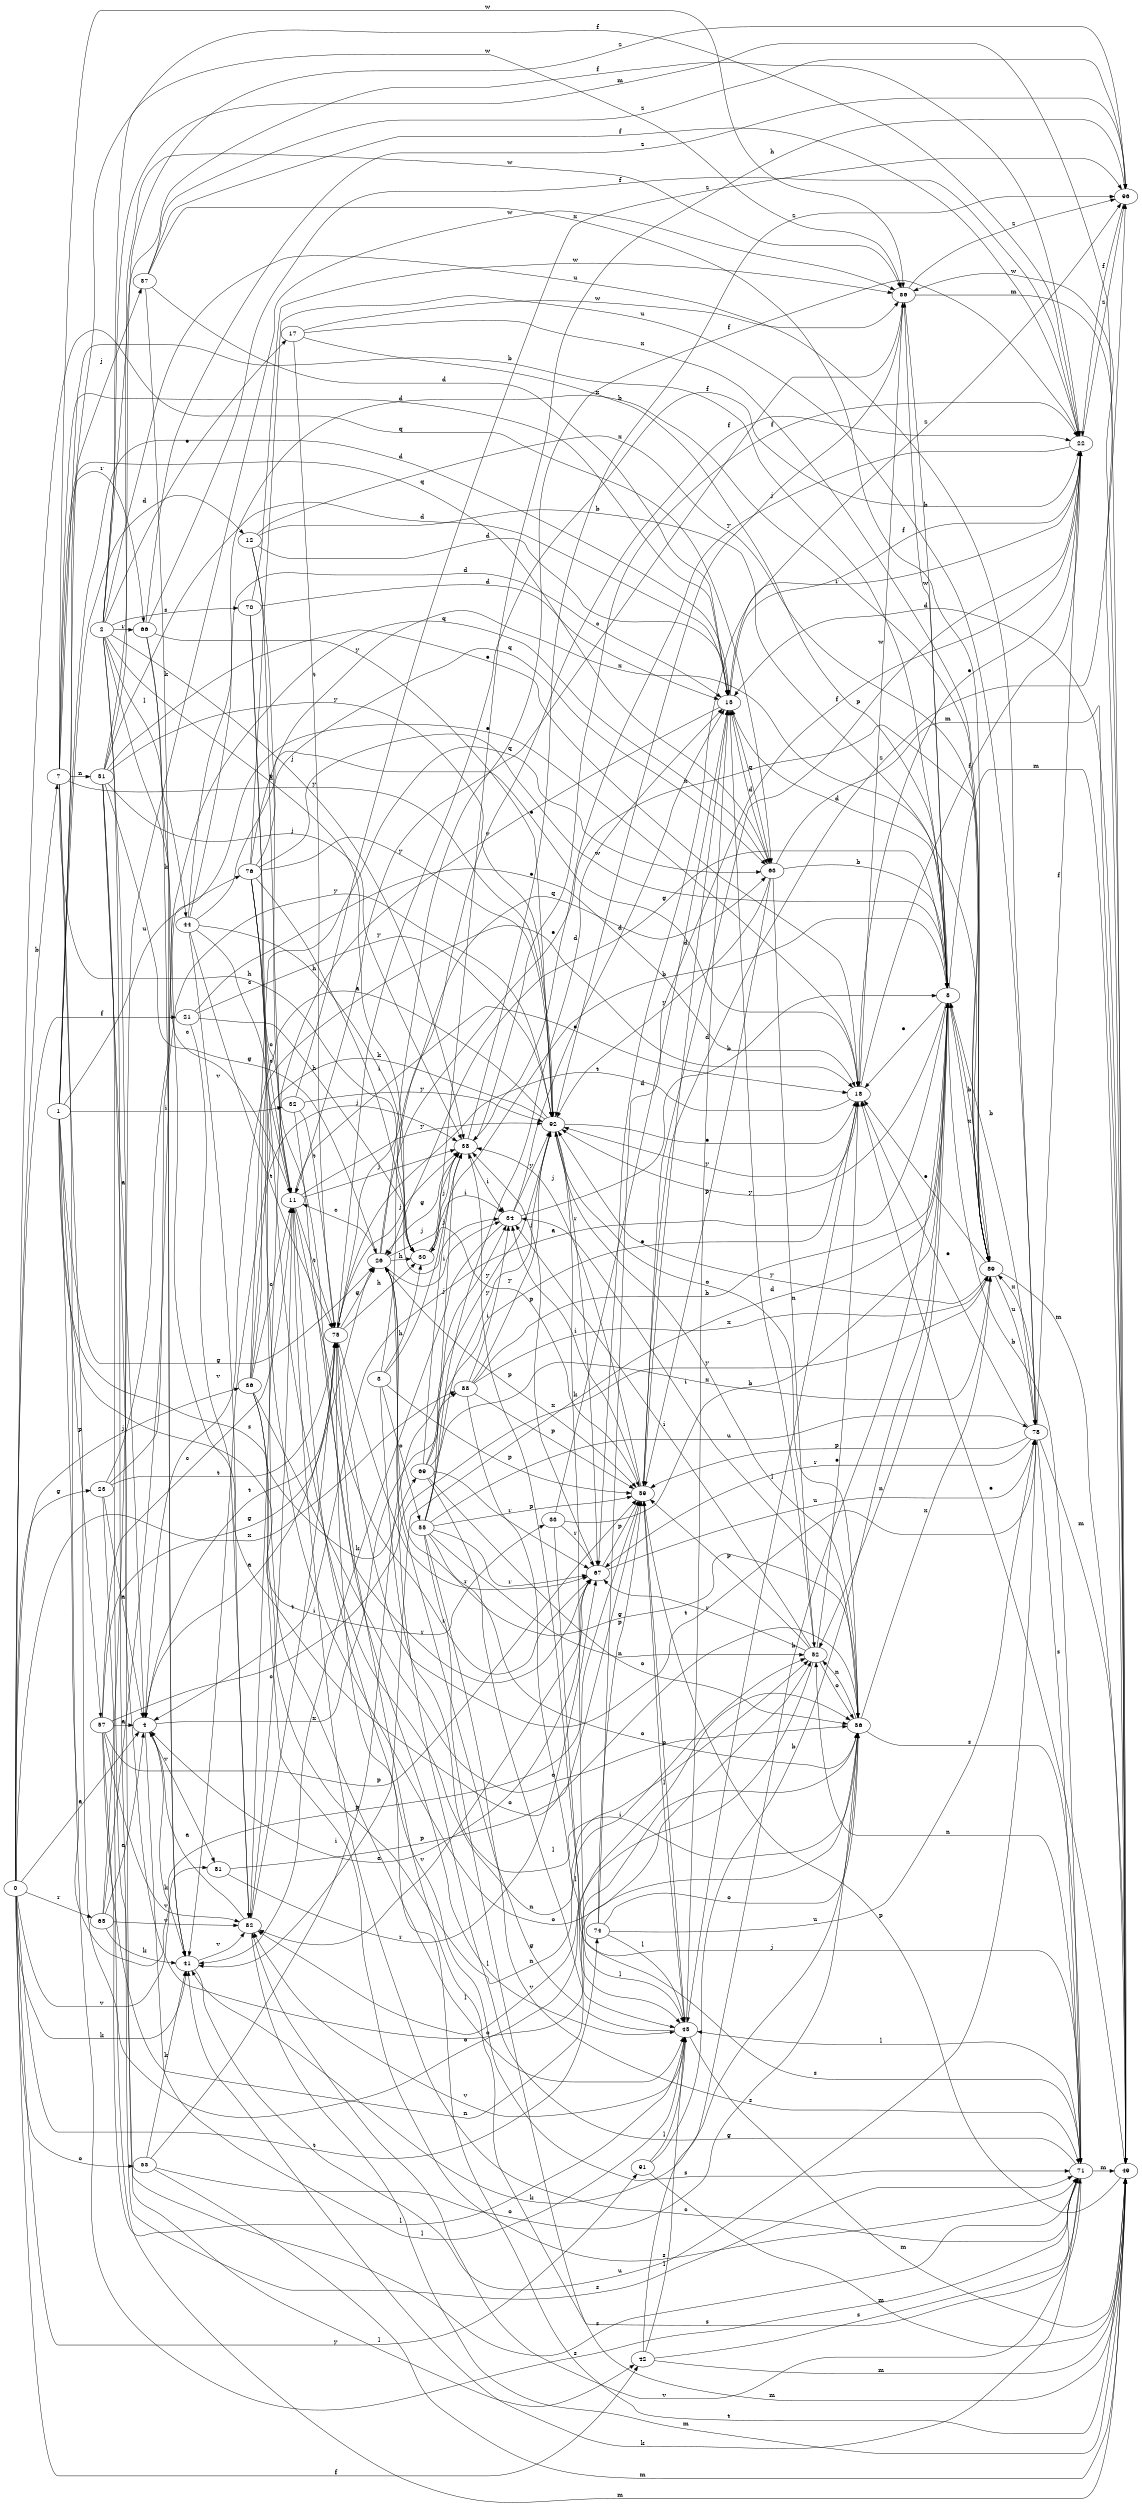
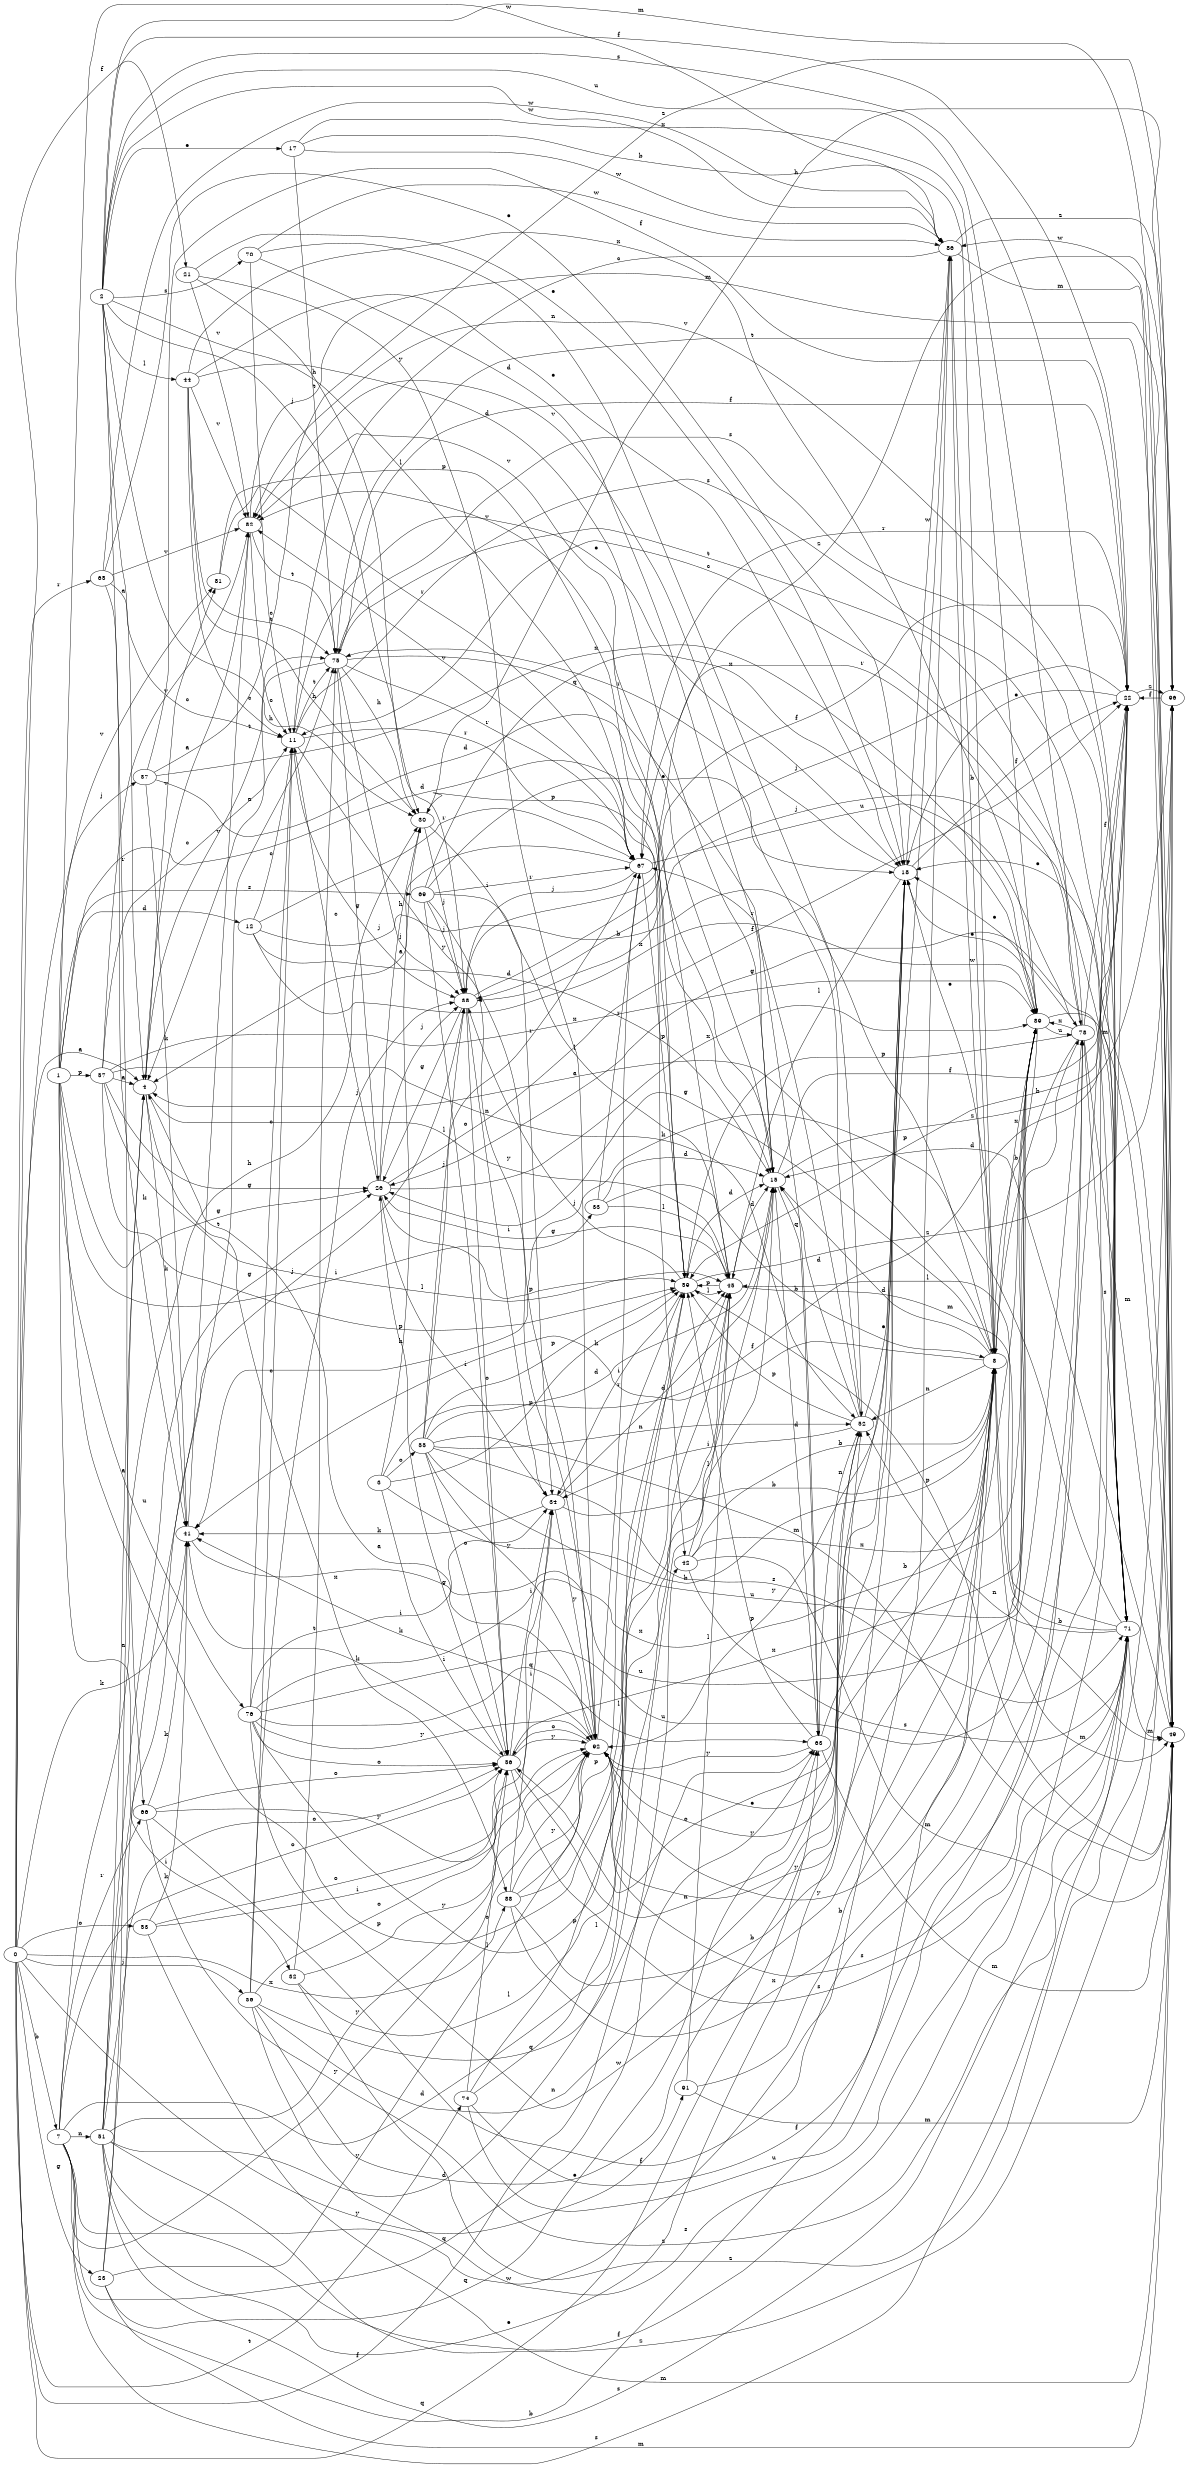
  strict digraph {
    rankdir=LR
    0
    4
    7
    21
    23
    36
    41
    42
    53
    63
    65
    74
    81
    88
    91
    45
    75
    15
    86
    30
    66
    71
    8
    51
    56
    92
    18
    82
    49
    11
    38
    52
    78
    89
    34
    59
    22
    67
    1
    12
    26
    32
    33
    37
    57
    69
    76
    96
    2
    17
    44
    70
    3
    55
    0 -> 4 [label=a]
    0 -> 7 [label=b]
    0 -> 21 [label=f]
    0 -> 23 [label=g]
    0 -> 36 [label=j]
    0 -> 41 [label=k]
    0 -> 42 [label=f]
    0 -> 53 [label=o]
    0 -> 63 [label=q]
    0 -> 65 [label=r]
    0 -> 74 [label=t]
    0 -> 81 [label=v]
    0 -> 88 [label=x]
    0 -> 91 [label=y]
    4 -> 41 [label=k]
    4 -> 81 [label=v]
    4 -> 88 [label=x]
    4 -> 45 [label=l]
    4 -> 75 [label=t]
    7 -> 63 [label=q]
    7 -> 15 [label=d]
    7 -> 86 [label=w]
    7 -> 30 [label=h]
    7 -> 66 [label=r]
    7 -> 71 [label=s]
    7 -> 8 [label=b]
    7 -> 51 [label=n]
    7 -> 56 [label=o]
    7 -> 92 [label=y]
    21 -> 30 [label=h]
    21 -> 92 [label=y]
    21 -> 18 [label=e]
    21 -> 82 [label=v]
    23 -> 4 [label=a]
    23 -> 63 [label=q]
    23 -> 75 [label=t]
    23 -> 92 [label=y]
    23 -> 49 [label=m]
    36 -> 63 [label=q]
    36 -> 71 [label=s]
    36 -> 56 [label=o]
    36 -> 18 [label=e]
    36 -> 11 [label=c]
    36 -> 38 [label=j]
    36 -> 52 [label=n]
    41 -> 82 [label=v]
    41 -> 78 [label=u]
    42 -> 45 [label=l]
    42 -> 71 [label=s]
    42 -> 8 [label=b]
    42 -> 49 [label=m]
+   42 -> 89 [label=x]
    53 -> 41 [label=k]
    53 -> 56 [label=o]
    53 -> 49 [label=m]
    53 -> 34 [label=i]
    63 -> 15 [label=d]
    63 -> 8 [label=b]
    63 -> 92 [label=y]
    63 -> 49 [label=m]
    63 -> 52 [label=n]
    63 -> 59 [label=p]
    65 -> 4 [label=a]
    65 -> 41 [label=k]
    65 -> 86 [label=w]
    65 -> 18 [label=e]
    65 -> 82 [label=v]
    74 -> 45 [label=l]
    74 -> 56 [label=o]
    74 -> 78 [label=u]
    74 -> 59 [label=p]
    74 -> 22 [label=f]
    81 -> 59 [label=p]
    81 -> 67 [label=r]
    88 -> 45 [label=l]
    88 -> 8 [label=b]
    88 -> 92 [label=y]
    88 -> 89 [label=x]
    88 -> 34 [label=i]
    88 -> 59 [label=p]
    91 -> 45 [label=l]
    91 -> 8 [label=b]
    91 -> 49 [label=m]
    45 -> 15 [label=d]
    45 -> 82 [label=v]
    45 -> 49 [label=m]
    45 -> 59 [label=p]
    45 -> 26 [label=g]
    75 -> 4 [label=a]
    75 -> 63 [label=q]
    75 -> 30 [label=h]
    75 -> 71 [label=s]
    75 -> 38 [label=j]
    75 -> 22 [label=f]
    75 -> 67 [label=r]
    75 -> 26 [label=g]
    15 -> 63 [label=q]
    15 -> 82 [label=v]
    15 -> 22 [label=f]
    15 -> 96 [label=z]
    86 -> 8 [label=b]
    86 -> 92 [label=y]
    86 -> 49 [label=m]
    86 -> 11 [label=c]
    86 -> 96 [label=z]
    30 -> 38 [label=j]
    30 -> 34 [label=i]
    30 -> 59 [label=p]
    66 -> 41 [label=k]
    66 -> 56 [label=o]
    66 -> 92 [label=y]
    66 -> 22 [label=f]
    66 -> 96 [label=z]
    71 -> 41 [label=k]
    71 -> 45 [label=l]
    71 -> 8 [label=b]
    71 -> 82 [label=v]
    71 -> 49 [label=m]
    71 -> 11 [label=c]
    71 -> 38 [label=j]
    71 -> 52 [label=n]
    71 -> 26 [label=g]
    8 -> 4 [label=a]
    8 -> 41 [label=k]
    8 -> 15 [label=d]
    8 -> 86 [label=w]
    8 -> 92 [label=y]
    8 -> 18 [label=e]
    8 -> 49 [label=m]
    8 -> 52 [label=n]
    8 -> 89 [label=x]
    8 -> 26 [label=g]
    51 -> 4 [label=a]
    51 -> 15 [label=d]
    51 -> 71 [label=s]
    51 -> 56 [label=o]
    51 -> 92 [label=y]
    51 -> 18 [label=e]
    51 -> 38 [label=j]
    51 -> 22 [label=f]
    51 -> 26 [label=g]
    51 -> 96 [label=z]
    56 -> 41 [label=k]
    56 -> 71 [label=s]
    56 -> 92 [label=y]
    56 -> 52 [label=n]
    56 -> 89 [label=x]
    56 -> 34 [label=i]
    56 -> 26 [label=g]
    92 -> 4 [label=a]
    92 -> 41 [label=k]
    92 -> 71 [label=s]
    92 -> 56 [label=o]
    92 -> 18 [label=e]
    92 -> 67 [label=r]
    18 -> 45 [label=l]
-   18 -> 75 [label=t]
+   18 -> 75 [label=r]
    18 -> 86 [label=w]
    18 -> 92 [label=y]
    18 -> 22 [label=f]
    82 -> 4 [label=a]
    82 -> 75 [label=t]
    82 -> 49 [label=m]
    82 -> 11 [label=c]
    49 -> 75 [label=t]
    49 -> 15 [label=d]
    49 -> 86 [label=w]
    49 -> 18 [label=e]
    49 -> 59 [label=p]
    11 -> 75 [label=t]
    11 -> 71 [label=s]
    11 -> 92 [label=y]
    11 -> 18 [label=e]
    11 -> 38 [label=j]
    11 -> 67 [label=r]
+   38 -> 56 [label=o]
    38 -> 34 [label=i]
    38 -> 22 [label=f]
    38 -> 26 [label=g]
    38 -> 96 [label=z]
    52 -> 15 [label=d]
    52 -> 56 [label=o]
    52 -> 18 [label=e]
    52 -> 82 [label=v]
    52 -> 34 [label=i]
    52 -> 59 [label=p]
    52 -> 67 [label=r]
    78 -> 75 [label=t]
    78 -> 71 [label=s]
    78 -> 8 [label=b]
    78 -> 18 [label=e]
    78 -> 49 [label=m]
    78 -> 89 [label=x]
    78 -> 59 [label=p]
    78 -> 22 [label=f]
    78 -> 67 [label=r]
    89 -> 8 [label=b]
    89 -> 92 [label=y]
    89 -> 18 [label=e]
    89 -> 49 [label=m]
    89 -> 78 [label=u]
    34 -> 41 [label=k]
    34 -> 15 [label=d]
    34 -> 8 [label=b]
    34 -> 92 [label=y]
    59 -> 45 [label=l]
    59 -> 15 [label=d]
    59 -> 38 [label=j]
    59 -> 34 [label=i]
    59 -> 96 [label=z]
    22 -> 18 [label=e]
    22 -> 38 [label=j]
    22 -> 59 [label=p]
    22 -> 67 [label=r]
    22 -> 96 [label=z]
    67 -> 4 [label=a]
    67 -> 82 [label=v]
    67 -> 38 [label=j]
    67 -> 78 [label=u]
    67 -> 59 [label=p]
    1 -> 15 [label=d]
    1 -> 86 [label=w]
    1 -> 59 [label=p]
    1 -> 12 [label=d]
    1 -> 26 [label=g]
    1 -> 32 [label=i]
    1 -> 33 [label=i]
    1 -> 37 [label=j]
    1 -> 57 [label=p]
    1 -> 69 [label=s]
    1 -> 76 [label=u]
    12 -> 15 [label=d]
    12 -> 8 [label=b]
    12 -> 11 [label=c]
    12 -> 89 [label=x]
    12 -> 67 [label=r]
    26 -> 30 [label=h]
    26 -> 11 [label=c]
    26 -> 38 [label=j]
    26 -> 89 [label=x]
    26 -> 34 [label=i]
    26 -> 59 [label=p]
    26 -> 22 [label=f]
    32 -> 45 [label=l]
    32 -> 75 [label=t]
    32 -> 92 [label=y]
    32 -> 96 [label=z]
    33 -> 45 [label=l]
    33 -> 15 [label=d]
    33 -> 8 [label=b]
    33 -> 67 [label=r]
    37 -> 41 [label=k]
    37 -> 15 [label=d]
    37 -> 89 [label=x]
    37 -> 22 [label=f]
    37 -> 96 [label=z]
    57 -> 4 [label=a]
    57 -> 45 [label=l]
    57 -> 82 [label=v]
    57 -> 11 [label=c]
    57 -> 52 [label=n]
    57 -> 89 [label=x]
    57 -> 59 [label=p]
    57 -> 26 [label=g]
    69 -> 45 [label=l]
    69 -> 56 [label=o]
    69 -> 92 [label=y]
    69 -> 18 [label=e]
    69 -> 38 [label=j]
    69 -> 89 [label=x]
    69 -> 67 [label=r]
    76 -> 63 [label=q]
    76 -> 45 [label=l]
    76 -> 8 [label=w]
    76 -> 56 [label=o]
    76 -> 92 [label=y]
    76 -> 11 [label=c]
    76 -> 78 [label=u]
    76 -> 89 [label=x]
    76 -> 34 [label=i]
    96 -> 30 [label=h]
    96 -> 22 [label=f]
    2 -> 42 [label=l]
    2 -> 86 [label=w]
    2 -> 30 [label=h]
    2 -> 66 [label=r]
    2 -> 71 [label=s]
    2 -> 49 [label=m]
    2 -> 11 [label=c]
    2 -> 38 [label=j]
    2 -> 78 [label=u]
    2 -> 22 [label=f]
    2 -> 17 [label=e]
    2 -> 44 [label=l]
    2 -> 70 [label=s]
    17 -> 75 [label=t]
    17 -> 86 [label=w]
    17 -> 8 [label=b]
    17 -> 89 [label=x]
    44 -> 75 [label=t]
    44 -> 15 [label=d]
    44 -> 30 [label=h]
    44 -> 18 [label=e]
    44 -> 82 [label=v]
    44 -> 11 [label=c]
    44 -> 89 [label=x]
    70 -> 15 [label=d]
    70 -> 86 [label=w]
    70 -> 11 [label=c]
    70 -> 52 [label=n]
    3 -> 30 [label=h]
    3 -> 8 [label=b]
    3 -> 56 [label=i]
    3 -> 59 [label=p]
    3 -> 22 [label=f]
    3 -> 55 [label=o]
    55 -> 15 [label=d]
    55 -> 71 [label=s]
    55 -> 56 [label=o]
    55 -> 92 [label=y]
    55 -> 49 [label=m]
    55 -> 38 [label=j]
    55 -> 52 [label=n]
    55 -> 78 [label=u]
    55 -> 59 [label=p]
    55 -> 67 [label=r]
  }
